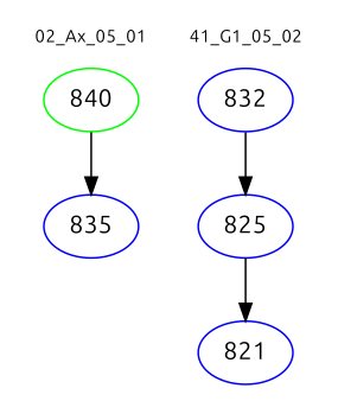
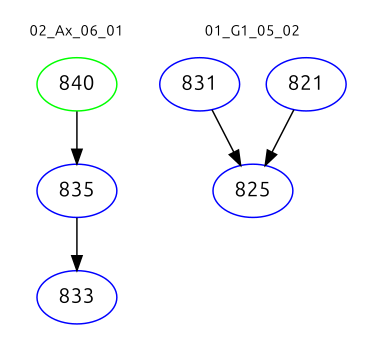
  digraph {
    fontname=Ubuntu
    node [color=blue fontname=Ubuntu]
    edge [color=black fontname=Ubuntu]
    n1 [color=green label=840]
    n2 [label=835]
+   n3 [label=833]
    n4 [label=821]
    n5 [label=825]
-   n6 [label=832]
+   n6 [label=831]
    subgraph cluster_1 {
      color=white
      fontsize=10
-     label="02_Ax_05_01"
+     label="02_Ax_06_01"
      n1
      n2
+     n3
    }
    subgraph cluster_2 {
      color=white
      fontsize=10
-     label="41_G1_05_02"
+     label="01_G1_05_02"
      n4
      n5
      n6
    }
    n1 -> n2
-   n5 -> n4
+   n2 -> n3
+   n4 -> n5
    n6 -> n5
  }
